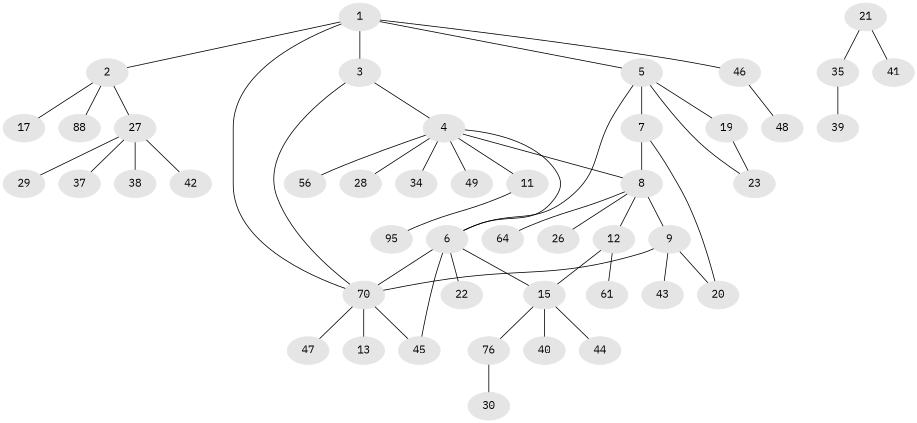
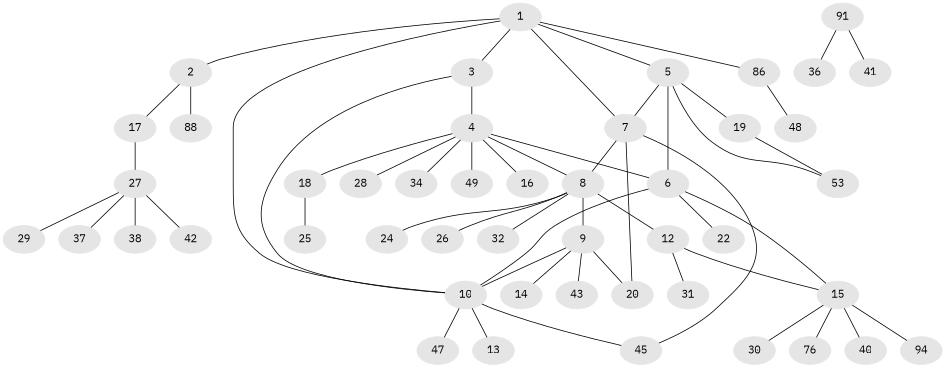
  graph {
    fontname="IBM Plex Mono"
    node [color=gray90 fontname="IBM Plex Mono" style=filled]
    edge [fontname="IBM Plex Mono"]
    1
    2
    3
    5
    7
-   10 [label=70]
-   46
+   10
+   46 [label=86]
    17
    n9 [label=88]
    27
    4
    6
    19
-   23
+   23 [label=53]
    8
    20
    45
    13
    47
    48
    29
    37
    38
    42
-   11
-   16 [label=56]
+   11 [label=18]
+   16
    28
    34
    49
    15
    22
    9
    12
-   24 [label=64]
+   24
    26
-   25 [label=95]
+   32
+   25
    30
    n39 [label=76]
    40
-   44
+   44 [label=94]
+   14
    43
-   31 [label=61]
-   21
-   35
+   31
+   21 [label=91]
+   35 [label=36]
    41
-   39
    1 -- 2
    1 -- 3
    1 -- 5
+   1 -- 7
    1 -- 10
    1 -- 46
    2 -- 17
    2 -- n9
-   2 -- 27
+   17 -- 27
    3 -- 10
    3 -- 4
    5 -- 7
    5 -- 6
    5 -- 19
    5 -- 23
    7 -- 8
    7 -- 20
-   6 -- 45
+   7 -- 45
    10 -- 45
    10 -- 13
    10 -- 47
    46 -- 48
    27 -- 29
    27 -- 37
    27 -- 38
    27 -- 42
    4 -- 6
    4 -- 8
    4 -- 11
    4 -- 16
    4 -- 28
    4 -- 34
    4 -- 49
    6 -- 10
    6 -- 15
    6 -- 22
    19 -- 23
    8 -- 9
    8 -- 12
    8 -- 24
    8 -- 26
+   8 -- 32
    11 -- 25
-   n39 -- 30
+   15 -- 30
    15 -- n39
    15 -- 40
    15 -- 44
    9 -- 10
    9 -- 20
+   9 -- 14
    9 -- 43
    12 -- 15
    12 -- 31
    21 -- 35
    21 -- 41
-   35 -- 39
  }
